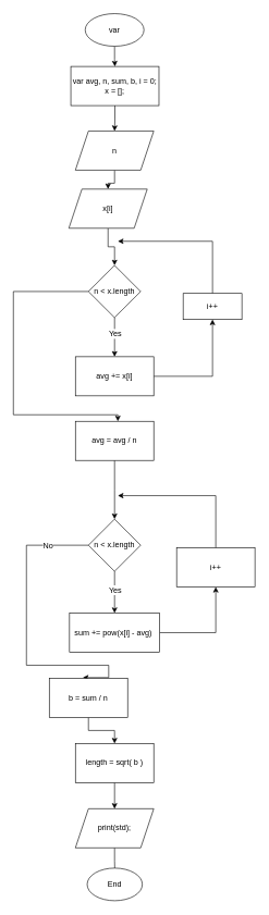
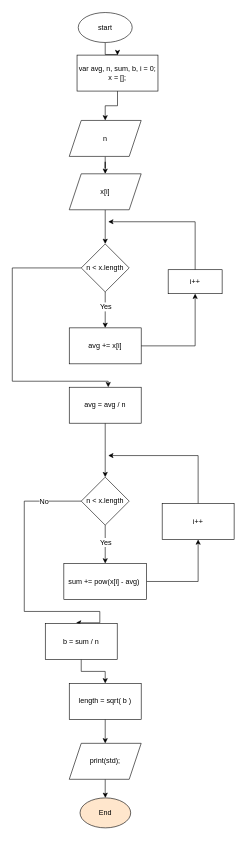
  <mxCell id="0" />
  <mxCell id="1" parent="0" />
  <mxCell id="2" value="" style="edgeStyle=orthogonalEdgeStyle;rounded=0;orthogonalLoop=1;jettySize=auto;html=1;fontSize=12;" edge="1" parent="1" source="3" target="5"><mxGeometry relative="1" as="geometry" /></mxCell>
- <mxCell id="3" value="&lt;font style=&quot;font-size: 12px;&quot;&gt;var&lt;/font&gt;" style="ellipse;whiteSpace=wrap;html=1;" vertex="1" parent="1"><mxGeometry x="130" y="20" width="90" height="50" as="geometry" /></mxCell>
+ <mxCell id="3" value="&lt;font style=&quot;font-size: 12px;&quot;&gt;start&lt;/font&gt;" style="ellipse;whiteSpace=wrap;html=1;" vertex="1" parent="1"><mxGeometry x="130" y="20" width="90" height="50" as="geometry" /></mxCell>
  <mxCell id="4" value="" style="edgeStyle=orthogonalEdgeStyle;rounded=0;orthogonalLoop=1;jettySize=auto;html=1;fontSize=12;" edge="1" parent="1" source="5" target="7"><mxGeometry relative="1" as="geometry" /></mxCell>
- <mxCell id="5" value="var avg, n, sum, b, i = 0;&lt;br&gt;x = [];" style="whiteSpace=wrap;html=1;" vertex="1" parent="1"><mxGeometry x="108" y="101" width="135" height="60" as="geometry" /></mxCell>
+ <mxCell id="5" value="var avg, n, sum, b, i = 0;&lt;br&gt;x = [];" style="whiteSpace=wrap;html=1;" vertex="1" parent="1"><mxGeometry x="128" y="91" width="135" height="60" as="geometry" /></mxCell>
  <mxCell id="6" value="" style="edgeStyle=orthogonalEdgeStyle;rounded=0;orthogonalLoop=1;jettySize=auto;html=1;fontSize=12;" edge="1" parent="1" source="7" target="9"><mxGeometry relative="1" as="geometry" /></mxCell>
  <mxCell id="7" value="n" style="shape=parallelogram;perimeter=parallelogramPerimeter;whiteSpace=wrap;html=1;fixedSize=1;" vertex="1" parent="1"><mxGeometry x="115" y="200" width="120" height="60" as="geometry" /></mxCell>
  <mxCell id="8" value="" style="edgeStyle=orthogonalEdgeStyle;rounded=0;orthogonalLoop=1;jettySize=auto;html=1;fontSize=12;" edge="1" parent="1" source="9" target="13"><mxGeometry relative="1" as="geometry" /></mxCell>
- <mxCell id="9" value="x[i]" style="shape=parallelogram;perimeter=parallelogramPerimeter;whiteSpace=wrap;html=1;fixedSize=1;fontSize=12;" vertex="1" parent="1"><mxGeometry x="105" y="289" width="120" height="60" as="geometry" /></mxCell>
+ <mxCell id="9" value="x[i]" style="shape=parallelogram;perimeter=parallelogramPerimeter;whiteSpace=wrap;html=1;fixedSize=1;fontSize=12;" vertex="1" parent="1"><mxGeometry x="115" y="289" width="120" height="60" as="geometry" /></mxCell>
  <mxCell id="10" value="" style="edgeStyle=orthogonalEdgeStyle;rounded=0;orthogonalLoop=1;jettySize=auto;html=1;fontSize=12;" edge="1" parent="1" source="13" target="15"><mxGeometry x="0.385" y="10" relative="1" as="geometry"><mxPoint as="offset" /></mxGeometry></mxCell>
  <mxCell id="11" value="Yes" style="edgeLabel;html=1;align=center;verticalAlign=middle;resizable=0;points=[];fontSize=12;" vertex="1" connectable="0" parent="10"><mxGeometry x="-0.201" relative="1" as="geometry"><mxPoint as="offset" /></mxGeometry></mxCell>
  <mxCell id="12" value="" style="edgeStyle=orthogonalEdgeStyle;rounded=0;orthogonalLoop=1;jettySize=auto;html=1;fontSize=12;entryX=0.542;entryY=0;entryDx=0;entryDy=0;entryPerimeter=0;" edge="1" parent="1" source="13" target="19"><mxGeometry relative="1" as="geometry"><mxPoint x="20" y="656" as="targetPoint" /><Array as="points"><mxPoint x="20" y="446" /><mxPoint x="20" y="635" /><mxPoint x="180" y="635" /></Array></mxGeometry></mxCell>
  <mxCell id="13" value="n &amp;lt; x.length" style="rhombus;whiteSpace=wrap;html=1;fontSize=12;" vertex="1" parent="1"><mxGeometry x="135" y="406" width="80" height="80" as="geometry" /></mxCell>
  <mxCell id="14" style="edgeStyle=orthogonalEdgeStyle;rounded=0;orthogonalLoop=1;jettySize=auto;html=1;fontSize=12;entryX=0.5;entryY=1;entryDx=0;entryDy=0;" edge="1" parent="1" source="15" target="17"><mxGeometry relative="1" as="geometry"><mxPoint x="325" y="495" as="targetPoint" /></mxGeometry></mxCell>
  <mxCell id="15" value="avg += x[i]" style="rounded=0;whiteSpace=wrap;html=1;fontSize=12;" vertex="1" parent="1"><mxGeometry x="115" y="546" width="120" height="60" as="geometry" /></mxCell>
  <mxCell id="16" style="edgeStyle=orthogonalEdgeStyle;rounded=0;orthogonalLoop=1;jettySize=auto;html=1;fontSize=12;" edge="1" parent="1" source="17"><mxGeometry relative="1" as="geometry"><mxPoint x="180" y="369" as="targetPoint" /><Array as="points"><mxPoint x="325" y="369" /></Array></mxGeometry></mxCell>
  <mxCell id="17" value="i++" style="rounded=0;whiteSpace=wrap;html=1;fontSize=12;" vertex="1" parent="1"><mxGeometry x="280" y="449" width="90" height="40" as="geometry" /></mxCell>
  <mxCell id="18" style="edgeStyle=orthogonalEdgeStyle;rounded=0;orthogonalLoop=1;jettySize=auto;html=1;fontSize=12;" edge="1" parent="1" source="19"><mxGeometry relative="1" as="geometry"><mxPoint x="175" y="795" as="targetPoint" /></mxGeometry></mxCell>
  <mxCell id="19" value="avg = avg / n" style="rounded=0;whiteSpace=wrap;html=1;fontSize=12;" vertex="1" parent="1"><mxGeometry x="115" y="645" width="120" height="60" as="geometry" /></mxCell>
  <mxCell id="20" value="" style="edgeStyle=orthogonalEdgeStyle;rounded=0;orthogonalLoop=1;jettySize=auto;html=1;fontSize=12;" edge="1" parent="1" source="24" target="26"><mxGeometry relative="1" as="geometry" /></mxCell>
  <mxCell id="21" value="Yes" style="edgeLabel;html=1;align=center;verticalAlign=middle;resizable=0;points=[];fontSize=12;" vertex="1" connectable="0" parent="20"><mxGeometry x="-0.134" relative="1" as="geometry"><mxPoint as="offset" /></mxGeometry></mxCell>
  <mxCell id="22" style="edgeStyle=orthogonalEdgeStyle;rounded=0;orthogonalLoop=1;jettySize=auto;html=1;fontSize=12;entryX=0.428;entryY=-0.018;entryDx=0;entryDy=0;entryPerimeter=0;" edge="1" parent="1" source="24" target="30"><mxGeometry relative="1" as="geometry"><mxPoint x="30" y="1029" as="targetPoint" /><Array as="points"><mxPoint x="40" y="835" /><mxPoint x="40" y="1019" /><mxPoint x="166" y="1019" /></Array></mxGeometry></mxCell>
  <mxCell id="23" value="No" style="edgeLabel;html=1;align=center;verticalAlign=middle;resizable=0;points=[];fontSize=12;" vertex="1" connectable="0" parent="22"><mxGeometry x="-0.604" y="-1" relative="1" as="geometry"><mxPoint x="29" y="1" as="offset" /></mxGeometry></mxCell>
  <mxCell id="24" value="n &amp;lt; x.length" style="rhombus;whiteSpace=wrap;html=1;fontSize=12;" vertex="1" parent="1"><mxGeometry x="135" y="795" width="80" height="80" as="geometry" /></mxCell>
  <mxCell id="25" value="" style="edgeStyle=orthogonalEdgeStyle;rounded=0;orthogonalLoop=1;jettySize=auto;html=1;fontSize=12;" edge="1" parent="1" source="26" target="28"><mxGeometry relative="1" as="geometry" /></mxCell>
  <mxCell id="26" value="sum += pow(x[i] - avg)&amp;nbsp;" style="whiteSpace=wrap;html=1;" vertex="1" parent="1"><mxGeometry x="106" y="939" width="138" height="60" as="geometry" /></mxCell>
  <mxCell id="27" style="edgeStyle=orthogonalEdgeStyle;rounded=0;orthogonalLoop=1;jettySize=auto;html=1;fontSize=12;" edge="1" parent="1" source="28"><mxGeometry relative="1" as="geometry"><mxPoint x="180" y="759" as="targetPoint" /><Array as="points"><mxPoint x="330" y="759" /></Array></mxGeometry></mxCell>
  <mxCell id="28" value="i++" style="whiteSpace=wrap;html=1;" vertex="1" parent="1"><mxGeometry x="270" y="839" width="120" height="60" as="geometry" /></mxCell>
  <mxCell id="29" value="" style="edgeStyle=orthogonalEdgeStyle;rounded=0;orthogonalLoop=1;jettySize=auto;html=1;fontSize=12;" edge="1" parent="1" source="30" target="32"><mxGeometry relative="1" as="geometry" /></mxCell>
  <mxCell id="30" value="b = sum / n" style="rounded=0;whiteSpace=wrap;html=1;fontSize=12;" vertex="1" parent="1"><mxGeometry x="75" y="1039" width="120" height="60" as="geometry" /></mxCell>
  <mxCell id="31" style="edgeStyle=orthogonalEdgeStyle;rounded=0;orthogonalLoop=1;jettySize=auto;html=1;entryX=0.5;entryY=0;entryDx=0;entryDy=0;fontSize=12;" edge="1" parent="1" source="32" target="35"><mxGeometry relative="1" as="geometry" /></mxCell>
  <mxCell id="32" value="length = sqrt( b )" style="whiteSpace=wrap;html=1;rounded=0;" vertex="1" parent="1"><mxGeometry x="115" y="1139" width="120" height="60" as="geometry" /></mxCell>
- <mxCell id="33" value="End" style="ellipse;whiteSpace=wrap;html=1;fontSize=12;" vertex="1" parent="1"><mxGeometry x="133" y="1330" width="84.5" height="50" as="geometry" /></mxCell>
- <mxCell id="34" value="" style="edgeStyle=orthogonalEdgeStyle;rounded=0;orthogonalLoop=1;jettySize=auto;html=1;fontSize=12;endArrow=none;" edge="1" parent="1" source="35" target="33"><mxGeometry relative="1" as="geometry" /></mxCell>
+ <mxCell id="33" value="End" style="ellipse;whiteSpace=wrap;html=1;fontSize=12;fillColor=#ffe6cc;" vertex="1" parent="1"><mxGeometry x="133" y="1330" width="84.5" height="50" as="geometry" /></mxCell>
+ <mxCell id="34" value="" style="edgeStyle=orthogonalEdgeStyle;rounded=0;orthogonalLoop=1;jettySize=auto;html=1;fontSize=12;" edge="1" parent="1" source="35" target="33"><mxGeometry relative="1" as="geometry" /></mxCell>
  <mxCell id="35" value="print(std);" style="shape=parallelogram;perimeter=parallelogramPerimeter;whiteSpace=wrap;html=1;fixedSize=1;fontSize=12;" vertex="1" parent="1"><mxGeometry x="115" y="1239" width="120" height="60" as="geometry" /></mxCell>
